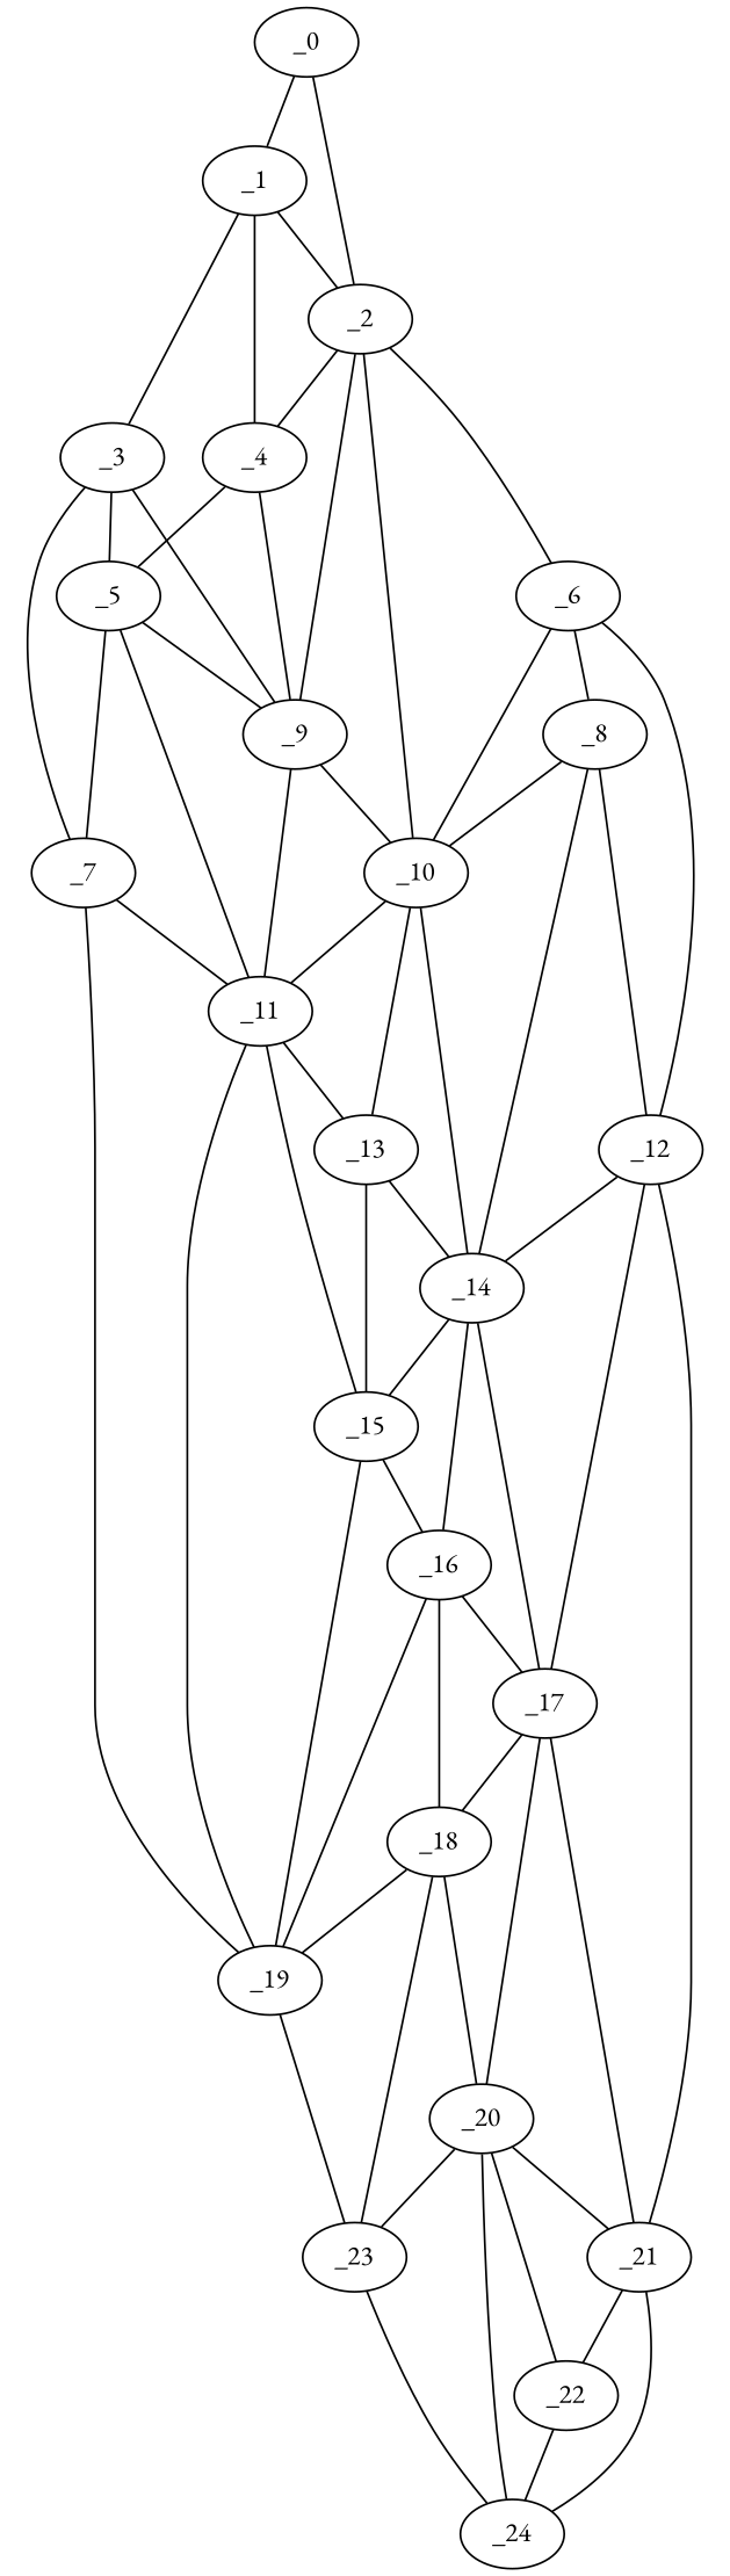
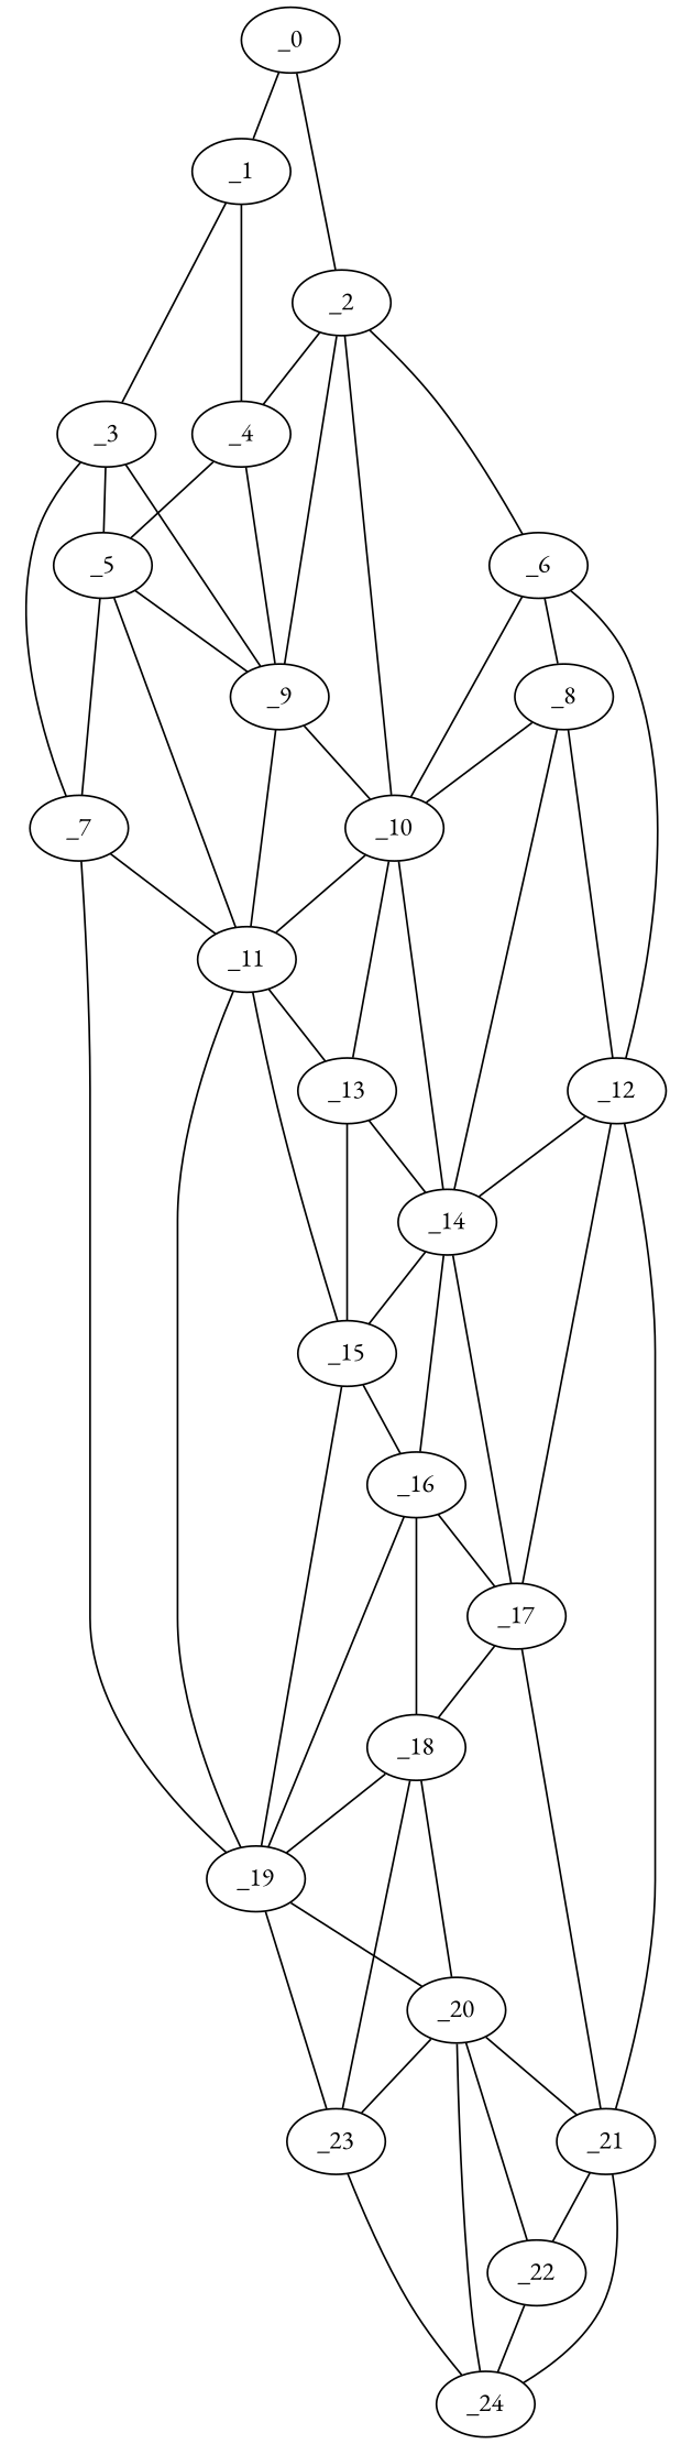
  graph {
    fontname="EB Garamond"
    node [fontname="EB Garamond" x=122 y=84]
    edge [fontname="EB Garamond" valence=2]
    _0 [x=6 y=71]
    _1 [x=28]
    _2 [x=37 y=50]
    _3 [x=42 y=92]
    _4 [x=46]
    _6 [x=55 y=40]
    _9 [x=63 y=72]
    _10 [x=65 y=69]
    _5 [x=53]
    _7 [x=57 y=93]
    _8 [x=60 y=39]
    _12 [x=68 y=35]
    _11 [x=67 y=83]
    _14 [x=82 y=56]
    _13 [x=77 y=66]
    _19 [x=114 y=69]
    _17 [x=104 y=47]
    _21 [x=120 y=43]
    _15 [x=88 y=66]
    _16 [x=103 y=61]
    _23 [y=56]
    _18 [x=110 y=61]
    _20 [x=117 y=52]
    _22 [y=48]
    _24 [x=124 y=52]
    _0 -- _1 [valence=1]
    _0 -- _2 [valence=1]
-   _1 -- _2
    _1 -- _3 [valence=1]
    _1 -- _4 [valence=1]
    _2 -- _4 [valence=1]
    _2 -- _6 [valence=1]
    _2 -- _9
    _2 -- _10
    _3 -- _9
    _3 -- _5 [valence=1]
    _3 -- _7 [valence=1]
    _4 -- _9
    _4 -- _5 [valence=1]
    _6 -- _10
    _6 -- _8
    _6 -- _12 [valence=1]
    _9 -- _10 [valence=1]
    _9 -- _11
    _10 -- _11
    _10 -- _14
    _10 -- _13
    _5 -- _9
    _5 -- _7
    _5 -- _11 [valence=1]
    _7 -- _11 [valence=1]
    _7 -- _19 [valence=1]
    _8 -- _10
    _8 -- _12
    _8 -- _14
    _12 -- _14
    _12 -- _17
    _12 -- _21 [valence=1]
    _11 -- _13 [valence=1]
    _11 -- _19
    _11 -- _15
    _14 -- _17 [valence=1]
    _14 -- _15 [valence=1]
    _14 -- _16
    _13 -- _14 [valence=1]
    _13 -- _15
    _19 -- _23 [valence=1]
    _17 -- _21 [valence=1]
    _17 -- _18
-   _17 -- _20 [valence=1]
+   _19 -- _20 [valence=1]
    _21 -- _22 [valence=1]
    _21 -- _24 [valence=1]
    _15 -- _19
    _15 -- _16
    _16 -- _19
    _16 -- _17 [valence=1]
    _16 -- _18
    _23 -- _24 [valence=1]
    _18 -- _19
    _18 -- _23 [valence=1]
    _18 -- _20
    _20 -- _21
    _20 -- _23
    _20 -- _22
    _20 -- _24 [valence=1]
    _22 -- _24
  }
